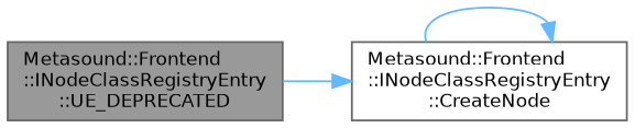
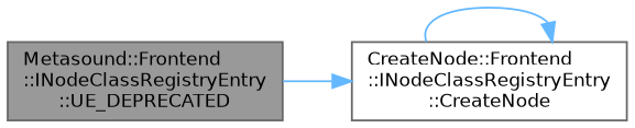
  digraph {
    rankdir=LR
    node [fontname=Helvetica fontsize=10 shape=box style=filled]
    edge [color=steelblue1 fontname=Helvetica fontsize=10 labelfontname=Helvetica labelfontsize=10 style=solid]
    n1 [color=gray40 fillcolor=grey60 fontcolor=black height=0.2 label="Metasound::Frontend\l::INodeClassRegistryEntry\l::UE_DEPRECATED" width=0.4]
-   n2 [color=grey40 fillcolor=white height=0.2 label="Metasound::Frontend\l::INodeClassRegistryEntry\l::CreateNode" width=0.4]
+   n2 [color=grey40 fillcolor=white height=0.2 label="CreateNode::Frontend\l::INodeClassRegistryEntry\l::CreateNode" width=0.4]
    n1 -> n2
    n2 -> n2
  }
